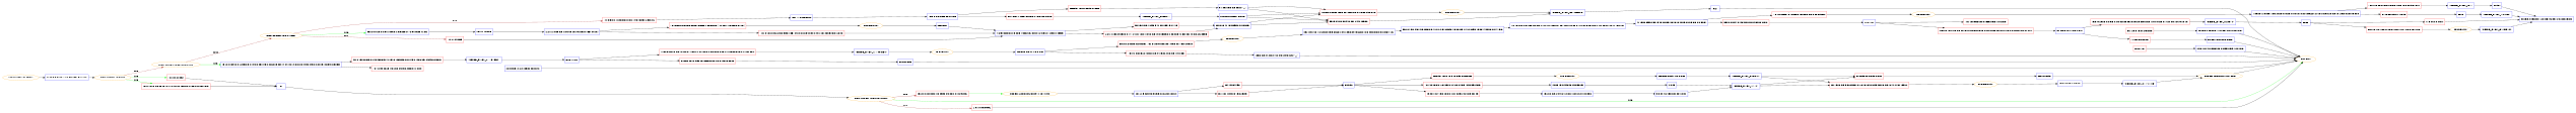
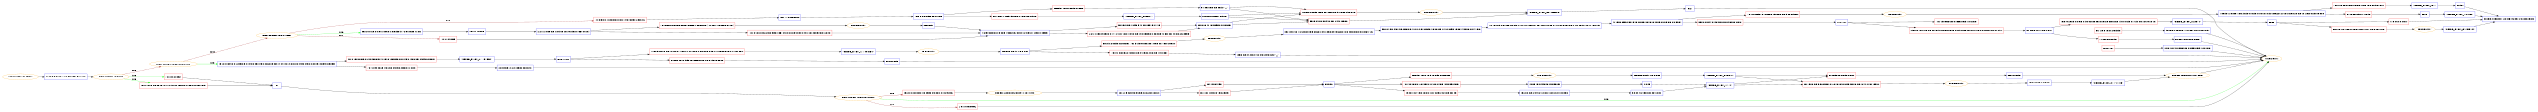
  digraph {
    fontname=Lato
    rankdir=LR
    node [color=blue fontname=Lato shape=box]
    edge [fontname=Lato]
    "AoiRank2Convo1 begins." [color=orange shape=""]
    n2 [label="sai dove è finito il mio CD degli On-lyne?"]
    n3 [color=orange label="Check boolean AoiBoring" shape=""]
    n4 [color=red label="Non ne ho idea."]
    n5 [color=red label="Sono sicuro che ce ne sia un altro nel negozio di CD che frequenti."]
    n6 [color=orange label="Check boolean AoiFourChordSong" shape=""]
    n7 [label=ok]
    n8 [label="se hai bisogno di materiale di studio per quella canzone pop su cui stai lavorando, tutto quello che devi fare è chiedere"]
    n9 [color=orange label="Check boolean AoiOnlyneFan" shape=""]
    n10 [color=orange label="Check boolean AoiBoringApology" shape=""]
    n11 [color=red label="Ho la sensazione di aver toccato un nervo scoperto con quella storia dei quattro accordi."]
    n12 [color=red label="No, so già come suonano quattro accordi in loop."]
    n13 [label="pensavo che lo avessi preso in prestito tu <3 essendo un fan"]
    n14 [color=red label="No, mi dispiace"]
    n15 [color=red label="No. Riesci a rintracciarlo con i tuoi poteri metallari?"]
-   "Chat ends." [color=orange shape=""]
+   "Chat ends." [color=orange label="Scherzi ends." shape=""]
    n17 [color=red label="Sembri arrabbiata. Ho detto qualcosa di sbagliato?"]
    n18 [color=red label="[Non rispondere.]"]
    n19 [label="<RETRO_EMOJI_ANNOYED1>"]
    n20 [label="vaaa bene. la mia ricerca continua."]
    n21 [label="nessun rancore"]
    n22 [label="ai ratti piacciono le cose luccicanti? forse l'ha preso il ratto di Lettie."]
    n23 [label="LOL Mi piacerebbe!"]
    n24 [color=orange label="Boolean AoiBoringApology is now true." shape=""]
    n25 [label="forse un po'"]
    n26 [label="(Amir mi dice che in futuro non esistono i CD, quindi)"]
    n27 [color=red label="Forse anche il ratto è un fan degli On-lyne"]
    n28 [color=red label="Ahah, in realtà credo di sì. Ma non sono sicuro che riuscirebbero a portare un CD con le loro zampette."]
    n29 [label="il CD è di plastica comunque"]
    n30 [label="non mi è piaciuto essere chiamata noiosa."]
    n31 [color=red label="In realtà penso che sia bello il modo in cui riesci a guardare oltre la superficie della musica pop."]
    n32 [color=red label="Guarda, non a tutti noi piaceranno mai le stesse cose."]
    n33 [color=red label="Non credo che Zeke approverebbe il ladrocinio. (No, non l'ho preso io. Lol.)"]
    n34 [color=red label="Non ci sono nemmeno lettori CD, quindi anche se ce l'avessi non potrei farci molto."]
    n35 [label="abbiamo un sospettato principale!"]
    n36 [color=red label="Oh... Beh, il metal tornerà in voga nel futuro."]
    n37 [color=red label="Peccato. Sono a corto di idee."]
    n38 [color=red label="Oh, non lo penso veramente."]
    n39 [color=red label="Ok, ritiro tutto."]
    n40 [label="<RETRO_EMOJI_ANNOYED2>"]
    n41 [label=chiaramente]
    n42 [color=orange label="+10 Chemistry" shape=""]
    n43 [color=red label="Scherzi a parte, spero davvero che tu riesca a trovarlo."]
    n44 [color=red label="Bene, buona fortuna con la tua ricerca."]
    n45 [label="<RETRO_EMOJI_CHEEKY>"]
    n46 [label="è il pensiero che conta ^_^"]
    n47 [label="onesto?"]
    n48 [color=orange label="+5 Chemistry" shape=""]
    n49 [label="accidenti."]
    n50 [color=orange label="+10 Chemistry" shape=""]
    n51 [label="<RETRO_EMOJI_PUMPEDUP>"]
    n52 [label="allora dominerò il futuro!"]
    n53 [color=red label="Onesto. Scusa se ti ho fatta arrabbiare."]
    n54 [color=red label="Non sei noiosa, Aoi. Pensavo solo di fare l'intelligentone."]
    n55 [color=red label="Se fossi davvero noiosa, non starei a parlare con te."]
    n56 [label="apprezzo che tu me lo dica"]
    n57 [label="grz!"]
    n58 [color=orange label="+10 Chemistry" shape=""]
    n59 [label="venire sei piuttosto intelligente"]
    n60 [label="sembra che la giuria sia convinta dalla tua difesa"]
    n61 [color=red label="Cosa ti ha fatto arrabbiare? Non ti sto giudicando. Voglio davvero saperlo."]
    n62 [color=red label="Nessun problema. Spero che tu riesca a trovare il tuo CD."]
    n63 [label="apprezzo che tu me lo dica"]
    n64 [label="a volte"]
    n65 [label="e ti dà una seconda possibilità"]
    n66 [color=orange label="+5 Chemistry" shape=""]
    n67 [label="spero che tu abbia una buona giornata ^_^"]
    n68 [label="<RETRO_EMOJI_HAPPY2>"]
    n69 [label="<RETRO_EMOJI_WINK>"]
    n70 [label="beh, nessuno si lamenta delle canzoni punk perché utilizzano solo tre accordi principali, sai?"]
    n71 [color=red label="Ci sentiamo presto allora?"]
    n72 [color=red label="Oh, vedo che le emoticon di Aoi sono tornate. Penso che sia un buon segno."]
    n73 [label="tipo ok, tira fuori tre accordi e urla di aver baciato 10 bionde in una notte. sei cosììì fiigoo. cosìììì vero"]
    n74 [label="decisamente!"]
    n75 [color=orange label="+10 Chemistry" shape=""]
    n76 [label="ma se canti di essere devoto a una sola ragazza? del vero amore? di riunire le persone a una festa? sei un venduto"]
    n77 [color=orange label="Boolean AoiBoring is now false." shape=""]
    n78 [label="certamente. a presto!"]
    n79 [label="uh senza offesa per le 10 bionde. possono venire anche loro alla festa."]
    n80 [label="<RETRO_EMOJI_TINYSMILE>"]
    n81 [color=red label="No, ho capito. È il doppio standard che ti dà fastidio."]
    n82 [color=red label="Penso che tu ci stia pensando troppo sopra."]
    n83 [color=orange label="+10 Chemistry" shape=""]
    n84 [label="uhm... ok."]
    n85 [label="sì! certo mi piace il rock tanto quanto a qualsiasi altra ragazza, ma non fingiamo che sia meno finto del pop"]
    n86 [color=red label="Intendo solo dire che dovresti apprezzare ciò che ti piace. Fanculo quello che pensano gli altri."]
    n87 [color=red label="Non sto cercando di offenderti, sia chiaro."]
    n88 [color=red label="Nessuno dei due è migliore. Sono solo gusti diversi."]
    n89 [color=red label="Ci hai pensato su molto."]
    n90 [label="più facile a dirsi che a farsi"]
    n91 [label="<RETRO_EMOJI_JOY>"]
    n92 [label=forse]
    n93 [color=red label="Mi sembra giusto."]
    n94 [color=red label="Vero, e meriti di avere al tuo fianco persone che capiscano il tuo punto di vista, qualsiasi esso sia."]
    n95 [label="giusto!"]
    n96 [label="<RETRO_EMOJI_MUSIC2>"]
    n97 [label="grz per il consiglio, credo"]
    n98 [label="<RETRO_EMOJI_HAPPY1>"]
    n99 [color=red label="Ok, me lo sono meritato."]
    n100 [label="tornerò a cercare il mio CD. buona giornata."]
    n101 [color=red label="Eddai, Aoi."]
    n102 [label="vado. non sto cercando di offenderti, sia chiaro."]
    n103 [label="tornerò a cercare il mio CD. grz per la chiacchierata"]
    n104 [label=dolce]
    n105 [color=red label="Farò del mio meglio per essere una di quelle persone."]
    n106 [color=red label="Sì, è dura là fuori."]
    n107 [color=orange label="+5 Chemistry" shape=""]
    n108 [label="<RETRO_EMOJI_GIVELOVE>"]
    "AoiRank2Convo1 begins." -> n2
    n2 -> n3
    n3 -> n4 [color=green label=true]
    n3 -> n5 [color=green label=true]
    n3 -> n6 [color=brown label=false]
    n4 -> n7
    n5 -> n7
    n6 -> n8 [color=green label=true]
    n6 -> n9 [color=brown label=false]
    n7 -> n10
    n8 -> n11
    n8 -> n12
    n9 -> n13 [color=green label=true]
    n9 -> n14 [color=brown label=false]
    n9 -> n15 [color=brown label=false]
    n10 -> "Chat ends." [color=green label=true]
    n10 -> n17 [color=brown label=false]
    n10 -> n18 [color=brown label=false]
    n11 -> n19
+   n12 -> n20
    n13 -> n21
    n14 -> n22
    n15 -> n23
-   n17 -> n24 [color=green]
+   n17 -> n24
    n18 -> "Chat ends."
    n19 -> n25
    n20 -> "Chat ends."
    n21 -> n26
    n22 -> n27
    n22 -> n28
    n23 -> n29
    n24 -> n30
    n25 -> n31
    n25 -> n32
    n26 -> n33
    n26 -> n34
    n27 -> n35
    n28 -> n35
    n29 -> n36
    n29 -> n37
    n30 -> n38
    n30 -> n39
    n31 -> n40
    n32 -> n41
    n33 -> n42
    n34 -> n22
    n35 -> n43
    n35 -> n44
    n36 -> n45
    n37 -> n46
    n38 -> n47
    n39 -> n47
    n40 -> n48
    n41 -> "Chat ends."
    n42 -> n49
    n43 -> n50
    n44 -> n51
    n45 -> n52
    n46 -> n43
    n46 -> n44
    n47 -> n53
    n47 -> n54
    n47 -> n55
    n48 -> n56
    n49 -> n22
    n50 -> n51
    n51 -> n57
    n52 -> n43
    n52 -> n44
    n53 -> n58
    n54 -> n59
    n55 -> n60
    n56 -> n61
    n56 -> n62
    n57 -> "Chat ends."
    n58 -> n63
    n59 -> n64
    n60 -> n65
    n61 -> n66
    n62 -> n67
    n63 -> n68
    n64 -> n69
    n65 -> n69
    n66 -> n70
    n67 -> "Chat ends."
    n68 -> n71
    n68 -> n72
    n69 -> n71
    n69 -> n72
    n70 -> n73
    n71 -> n74
    n72 -> n75
    n73 -> n76
    n74 -> n77
    n75 -> n78
    n76 -> n79
    n77 -> "Chat ends."
    n78 -> n80
    n79 -> n81
    n79 -> n82
    n80 -> n77
    n81 -> n83
    n82 -> n84
    n83 -> n85
    n84 -> n86
    n84 -> n87
    n85 -> n88
    n85 -> n89
    n86 -> n90
    n88 -> n91
    n89 -> n92
    n90 -> n93
    n90 -> n94
    n91 -> n95
    n92 -> n96
    n93 -> n97
    n94 -> n98
    n95 -> n103
    n96 -> n103
    n97 -> "Chat ends."
    n98 -> n104
    n99 -> n100
    n100 -> "Chat ends."
    n101 -> n102
    n102 -> "Chat ends."
    n104 -> n105
    n104 -> n106
    n105 -> n107
    n106 -> n103
    n107 -> n108
    n108 -> n103
  }
